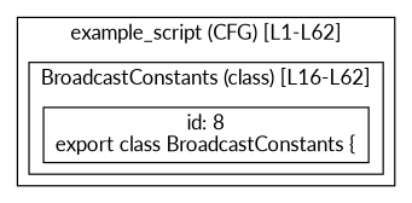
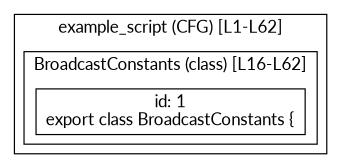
  digraph {
    fontname=Lato
-   n1 [label="id: 8\nexport class BroadcastConstants {" shape=box fontname=Lato]
+   n1 [label="id: 1\nexport class BroadcastConstants {" shape=box fontname=Lato]
    subgraph cluster_1 {
      label="example_script (CFG) [L1-L62]"
      subgraph cluster_2 {
        label="BroadcastConstants (class) [L16-L62]"
        n1
      }
    }
  }
